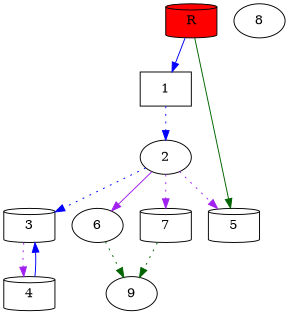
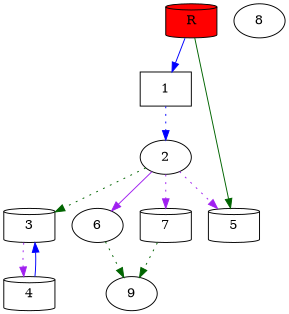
  digraph {
    node [shape=cylinder]
    edge [color=darkgreen style=dotted]
    1 [shape=box]
    2 [shape=ellipse]
    3
    6 [shape=ellipse]
    7
    5
    4
    9 [shape=ellipse]
    8 [shape=ellipse]
    R [fillcolor="#ff0000" style=filled]
    1 -> 2 [color=blue]
-   2 -> 3 [color=blue]
+   2 -> 3
    2 -> 6 [color=purple style=solid]
    2 -> 7 [color=purple]
    2 -> 5 [color=purple]
    3 -> 4 [color=purple]
    6 -> 9
    7 -> 9
    4 -> 3 [color=blue style=solid]
    R -> 1 [color=blue style=solid]
    R -> 5 [style=solid]
  }
